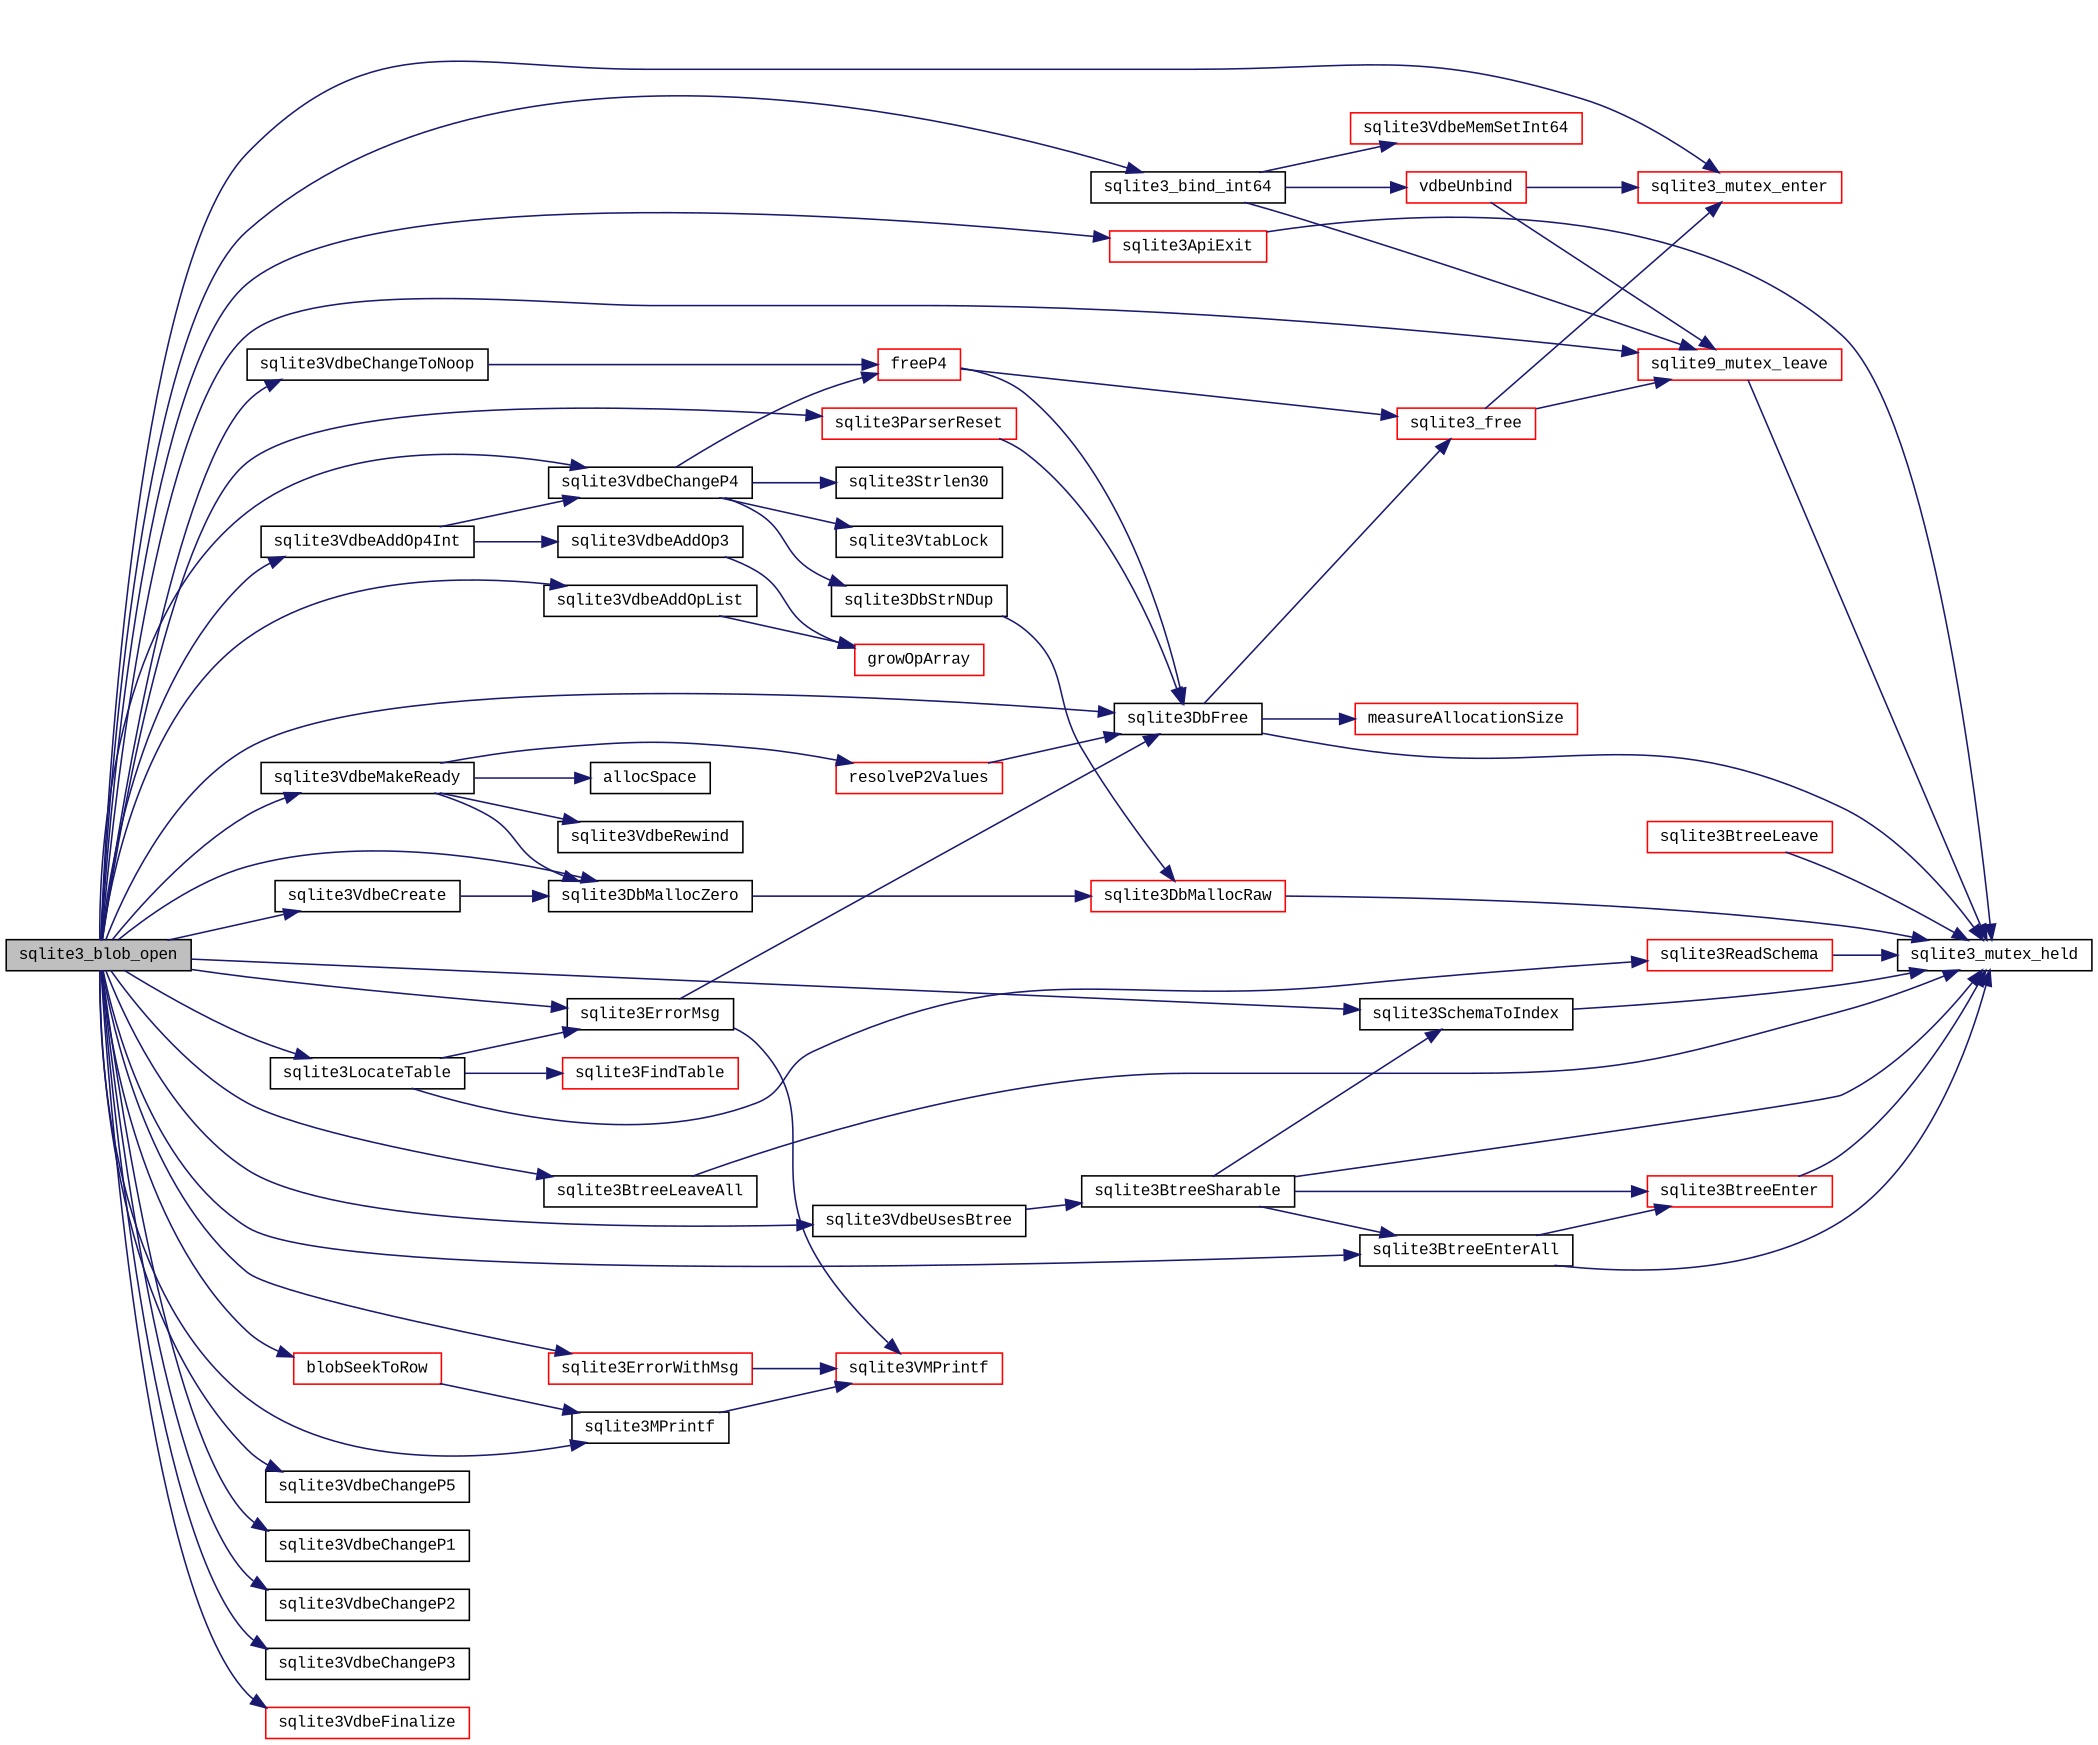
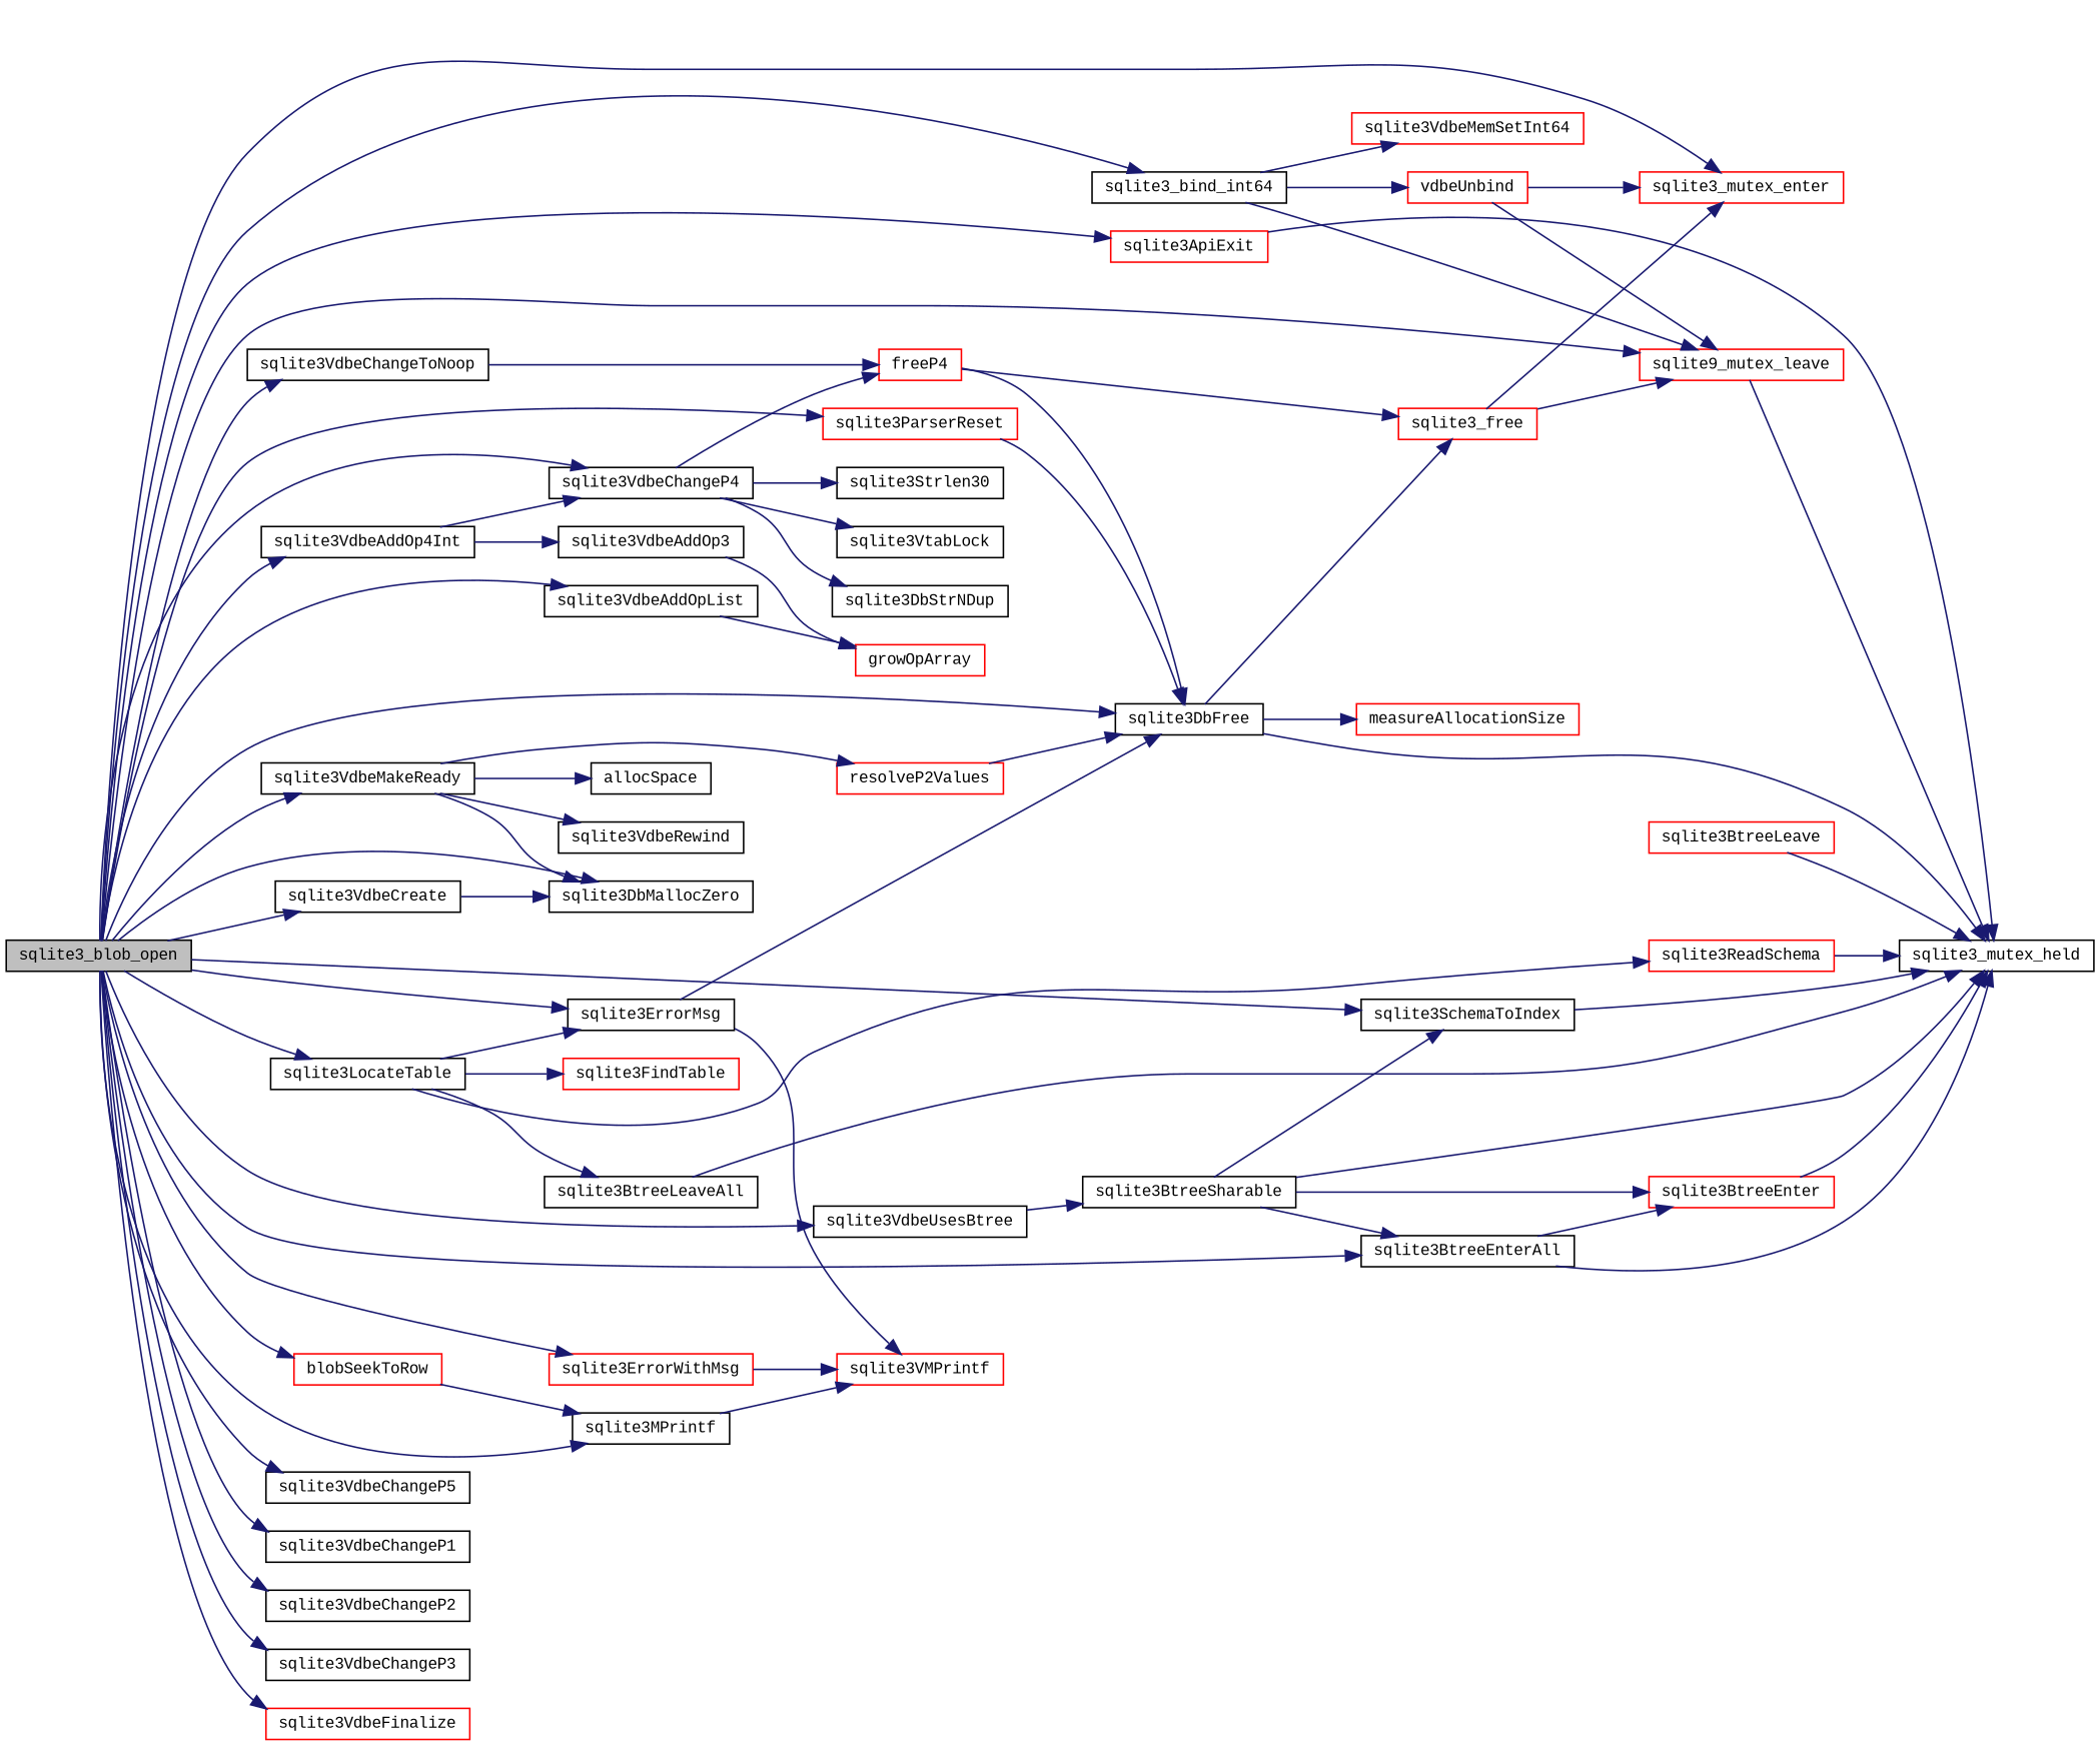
  digraph {
    fontname="Liberation Mono"
    rankdir=LR
    node [color=black fillcolor=white fontname="Liberation Mono" fontsize=10 shape=record style=filled]
    edge [color=midnightblue fontname="Liberation Mono" fontsize=10 labelfontname=FreeSans labelfontsize=10 style=solid]
    n1 [fillcolor=grey75 fontcolor=black height=0.2 label=sqlite3_blob_open width=0.4]
    n2 [color=red height=0.2 label=sqlite3_mutex_enter width=0.4]
    n3 [height=0.2 label=sqlite3DbMallocZero width=0.4]
    n4 [height=0.2 label=sqlite3DbFree width=0.4]
    n5 [color=red height=0.2 label=sqlite9_mutex_leave width=0.4]
    n6 [height=0.2 label=sqlite3BtreeEnterAll width=0.4]
    n7 [height=0.2 label=sqlite3LocateTable width=0.4]
    n8 [height=0.2 label=sqlite3ErrorMsg width=0.4]
    n9 [height=0.2 label=sqlite3BtreeLeaveAll width=0.4]
    n10 [height=0.2 label=sqlite3MPrintf width=0.4]
    n11 [height=0.2 label=sqlite3VdbeCreate width=0.4]
    n12 [height=0.2 label=sqlite3SchemaToIndex width=0.4]
    n13 [height=0.2 label=sqlite3VdbeAddOp4Int width=0.4]
    n14 [height=0.2 label=sqlite3VdbeChangeP4 width=0.4]
    n15 [height=0.2 label=sqlite3VdbeChangeP5 width=0.4]
    n16 [height=0.2 label=sqlite3VdbeAddOpList width=0.4]
    n17 [height=0.2 label=sqlite3VdbeUsesBtree width=0.4]
    n18 [height=0.2 label=sqlite3VdbeChangeToNoop width=0.4]
    n19 [height=0.2 label=sqlite3VdbeChangeP1 width=0.4]
    n20 [height=0.2 label=sqlite3VdbeChangeP2 width=0.4]
    n21 [height=0.2 label=sqlite3VdbeChangeP3 width=0.4]
    n22 [height=0.2 label=sqlite3VdbeMakeReady width=0.4]
    n23 [height=0.2 label=sqlite3_bind_int64 width=0.4]
    n24 [color=red height=0.2 label=blobSeekToRow width=0.4]
    n25 [color=red height=0.2 label=sqlite3VdbeFinalize width=0.4]
    n26 [color=red height=0.2 label=sqlite3ErrorWithMsg width=0.4]
    n27 [color=red height=0.2 label=sqlite3ParserReset width=0.4]
    n28 [color=red height=0.2 label=sqlite3ApiExit width=0.4]
-   n29 [color=red height=0.2 label=sqlite3DbMallocRaw width=0.4]
    n30 [height=0.2 label=sqlite3_mutex_held width=0.4]
    n31 [color=red height=0.2 label=measureAllocationSize width=0.4]
    n32 [color=red height=0.2 label=sqlite3_free width=0.4]
    n33 [color=red height=0.2 label=sqlite3BtreeEnter width=0.4]
    n34 [color=red height=0.2 label=sqlite3ReadSchema width=0.4]
    n35 [color=red height=0.2 label=sqlite3FindTable width=0.4]
    n36 [color=red height=0.2 label=sqlite3VMPrintf width=0.4]
    n37 [height=0.2 label=sqlite3VdbeAddOp3 width=0.4]
    n38 [color=red height=0.2 label=freeP4 width=0.4]
    n39 [height=0.2 label=sqlite3VtabLock width=0.4]
    n40 [height=0.2 label=sqlite3Strlen30 width=0.4]
    n41 [height=0.2 label=sqlite3DbStrNDup width=0.4]
    n42 [color=red height=0.2 label=growOpArray width=0.4]
    n43 [height=0.2 label=sqlite3BtreeSharable width=0.4]
    n44 [color=red height=0.2 label=resolveP2Values width=0.4]
    n45 [height=0.2 label=allocSpace width=0.4]
    n46 [height=0.2 label=sqlite3VdbeRewind width=0.4]
    n47 [color=red height=0.2 label=vdbeUnbind width=0.4]
    n48 [color=red height=0.2 label=sqlite3VdbeMemSetInt64 width=0.4]
    n49 [color=red height=0.2 label=sqlite3BtreeLeave width=0.4]
    n1 -> n2
    n1 -> n3
    n1 -> n4
    n1 -> n5
    n1 -> n6
    n1 -> n7
    n1 -> n8
-   n1 -> n9
+   n7 -> n9
    n1 -> n10
    n1 -> n11
    n1 -> n12
    n1 -> n13
    n1 -> n14
    n1 -> n15
    n1 -> n16
    n1 -> n17
    n1 -> n18
    n1 -> n19
    n1 -> n20
    n1 -> n21
    n1 -> n22
    n1 -> n23
    n1 -> n24
    n1 -> n25
    n1 -> n26
    n1 -> n27
    n1 -> n28
-   n3 -> n29
    n4 -> n30
    n4 -> n31
    n4 -> n32
    n5 -> n30
    n6 -> n30
    n6 -> n33
    n7 -> n8
    n7 -> n34
    n7 -> n35
    n8 -> n4
    n8 -> n36
    n9 -> n30
    n10 -> n36
    n11 -> n3
    n12 -> n30
    n13 -> n14
    n13 -> n37
    n14 -> n38
    n14 -> n39
    n14 -> n40
    n14 -> n41
    n16 -> n42
    n17 -> n43
    n18 -> n38
    n22 -> n3
    n22 -> n44
    n22 -> n45
    n22 -> n46
    n23 -> n5
    n23 -> n47
    n23 -> n48
    n24 -> n10
    n26 -> n36
    n27 -> n4
    n28 -> n30
-   n29 -> n30
    n32 -> n2
    n32 -> n5
    n33 -> n30
    n34 -> n30
    n37 -> n42
    n38 -> n4
    n38 -> n32
-   n41 -> n29
    n43 -> n6
    n43 -> n12
    n43 -> n30
    n43 -> n33
    n44 -> n4
    n47 -> n2
    n47 -> n5
    n49 -> n30
  }
